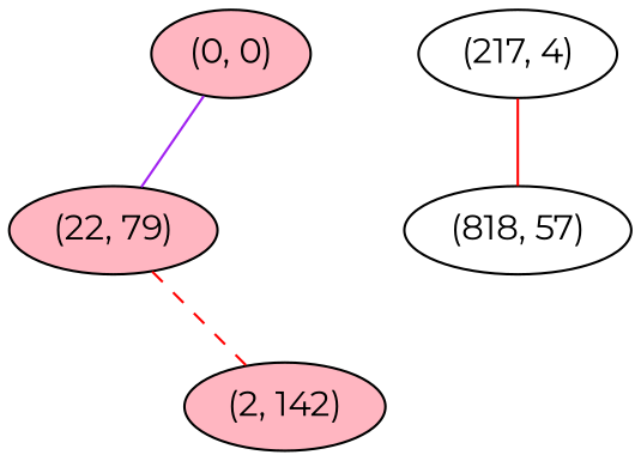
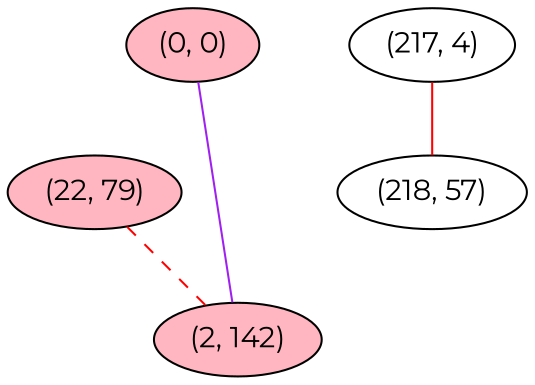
  graph {
    fontname=Montserrat
    node [fillcolor=lightpink fontname=Montserrat style=filled]
    edge [color=red fontname=Montserrat style=solid weight=1]
    "(0, 0)"
    "(22, 79)"
    "(2, 142)"
-   "(218, 57)" [fillcolor=white label="(818, 57)"]
+   "(218, 57)" [fillcolor=white]
    n5 [fillcolor=white label="(217, 4)"]
-   "(0, 0)" -- "(22, 79)" [color=purple weight=4]
+   "(0, 0)" -- "(2, 142)" [color=purple weight=4]
    "(22, 79)" -- "(2, 142)" [style=dashed]
    n5 -- "(218, 57)"
  }
